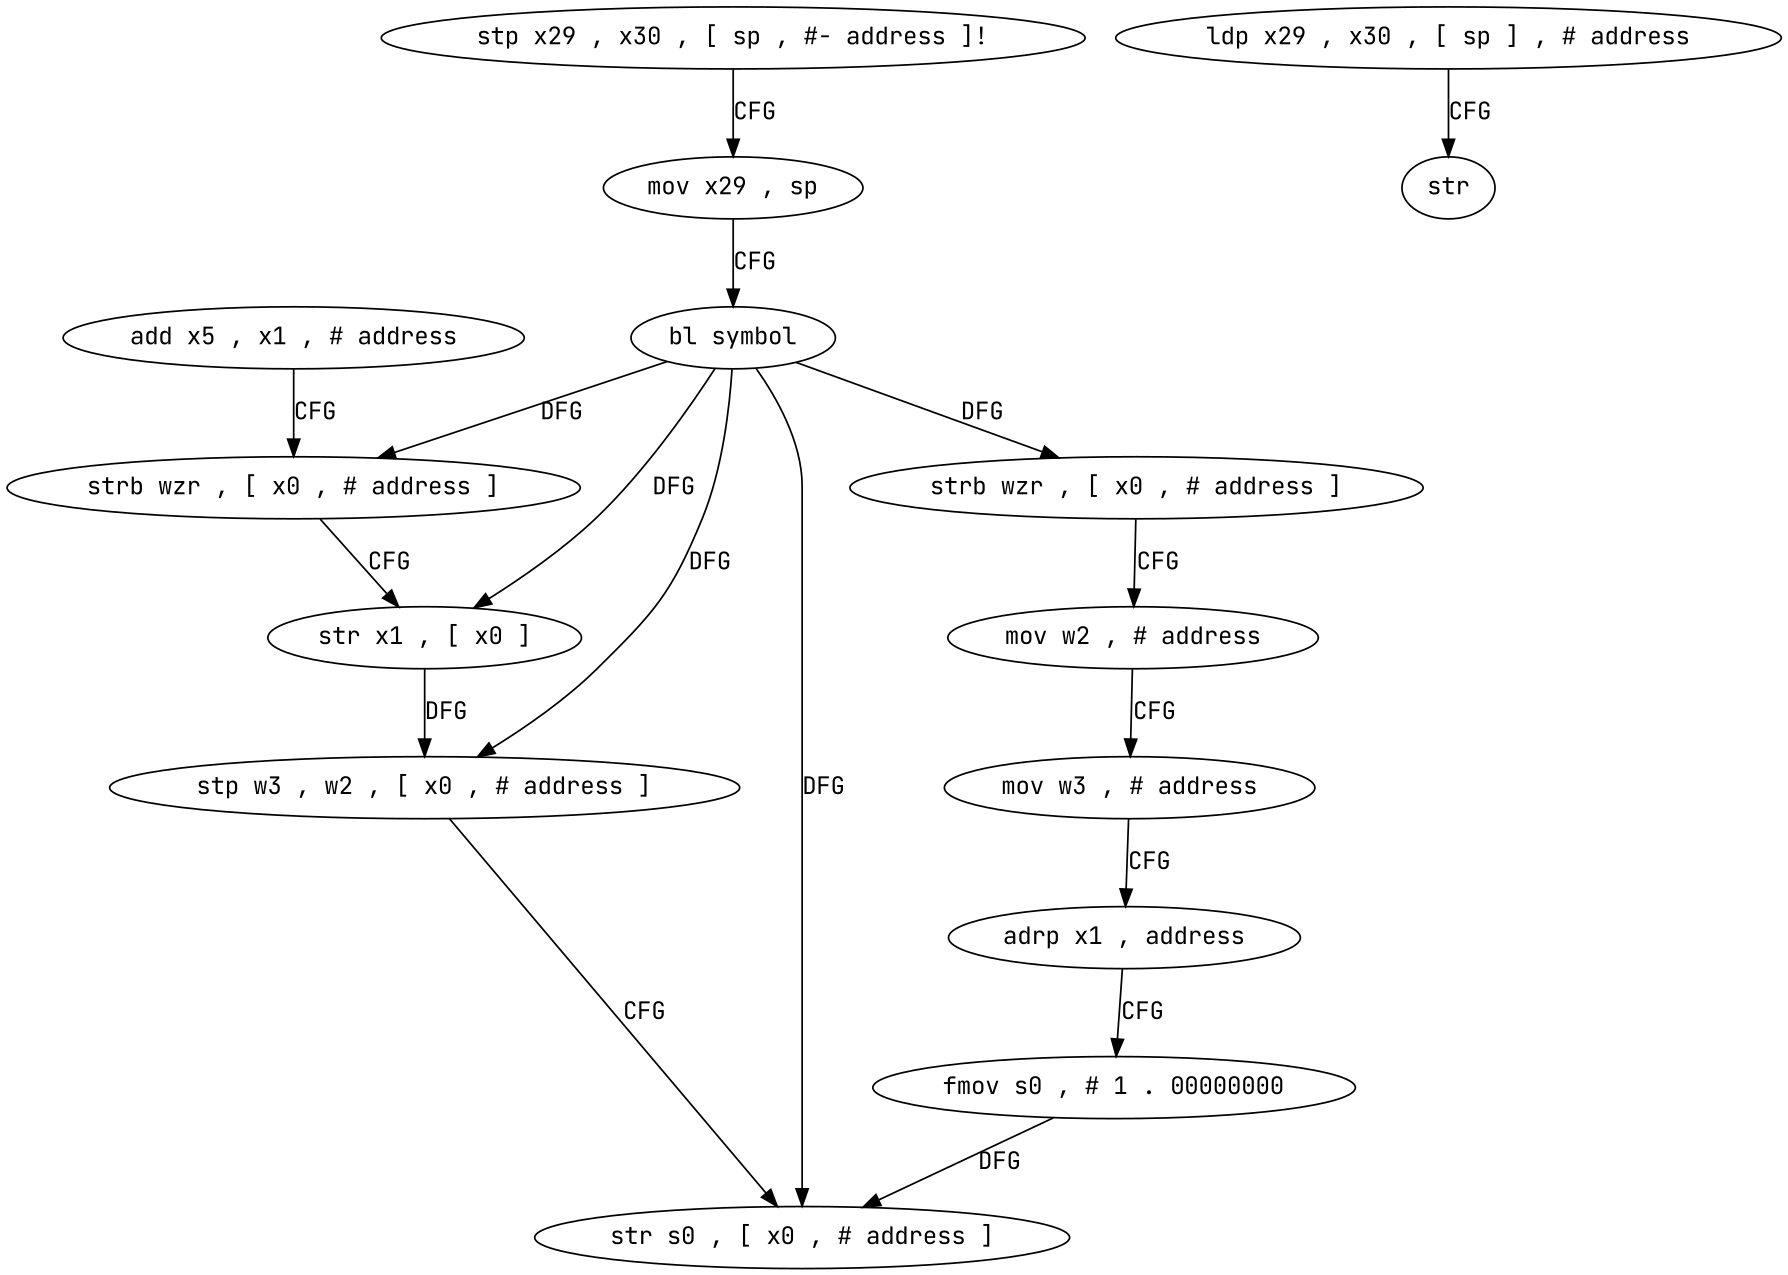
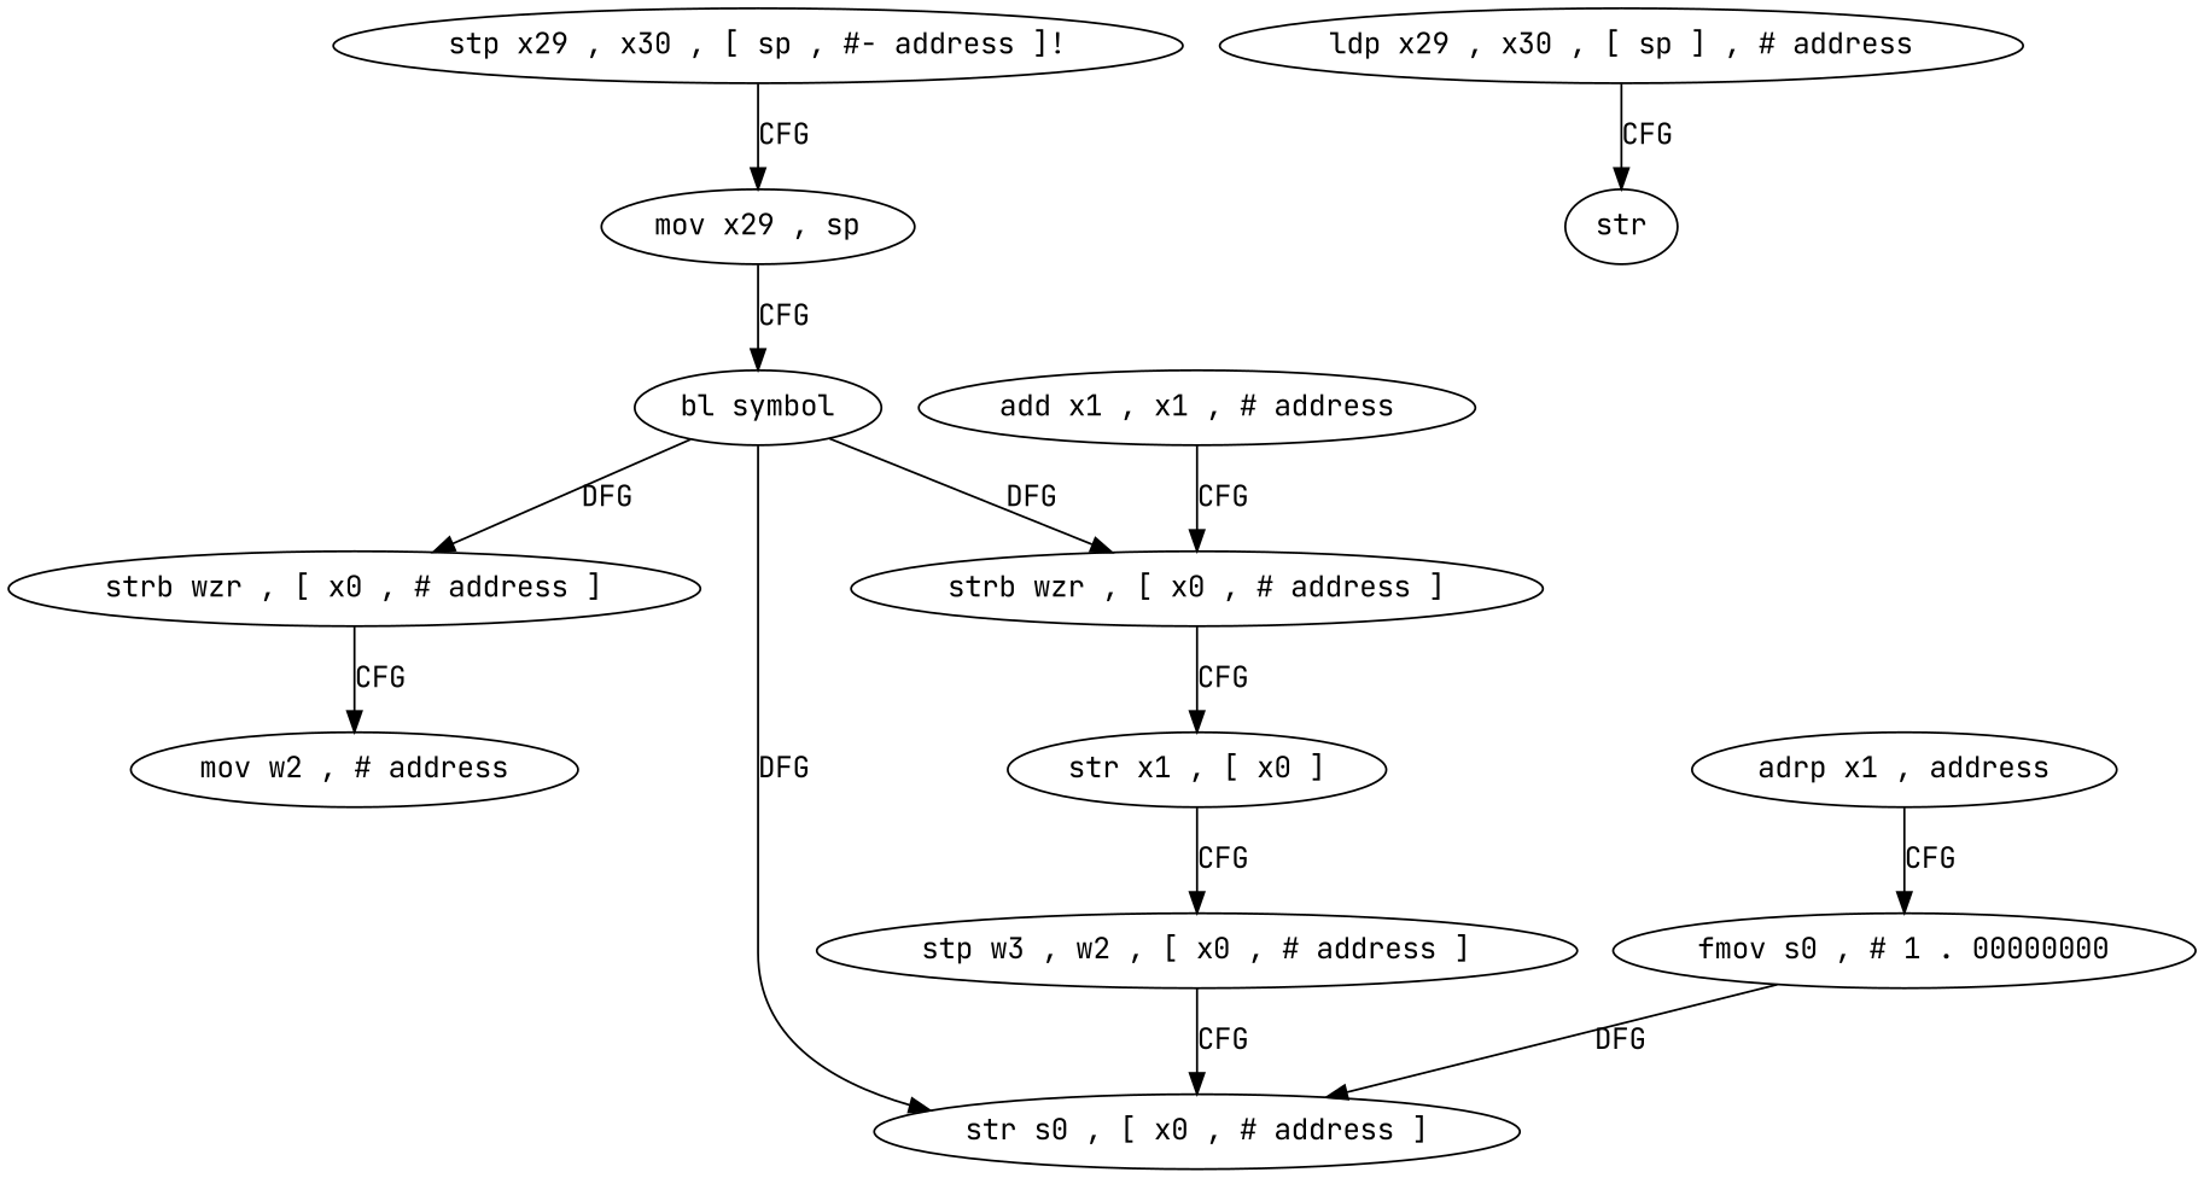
  digraph {
    fontname="JetBrains Mono"
    node [fontname="JetBrains Mono"]
    edge [fontname="JetBrains Mono"]
    n1 [label="stp x29 , x30 , [ sp , #- address ]!"]
    n2 [label="mov x29 , sp"]
    n3 [label="bl symbol"]
    n4 [label="strb wzr , [ x0 , # address ]"]
    n5 [label="strb wzr , [ x0 , # address ]"]
    n6 [label="str x1 , [ x0 ]"]
    n7 [label="stp w3 , w2 , [ x0 , # address ]"]
    n8 [label="str s0 , [ x0 , # address ]"]
    n9 [label="mov w2 , # address"]
-   n10 [label="mov w3 , # address"]
    n11 [label="adrp x1 , address"]
    n12 [label="fmov s0 , # 1 . 00000000"]
-   n13 [label="add x5 , x1 , # address"]
+   n13 [label="add x1 , x1 , # address"]
    n14 [label="ldp x29 , x30 , [ sp ] , # address"]
    n15 [label=str]
    n1 -> n2 [label=CFG]
    n2 -> n3 [label=CFG]
    n3 -> n4 [label=DFG]
    n3 -> n5 [label=DFG]
-   n3 -> n6 [label=DFG]
-   n3 -> n7 [label=DFG]
    n3 -> n8 [label=DFG]
    n4 -> n9 [label=CFG]
    n5 -> n6 [label=CFG]
-   n6 -> n7 [label=DFG]
+   n6 -> n7 [label=CFG]
    n7 -> n8 [label=CFG]
-   n9 -> n10 [label=CFG]
-   n10 -> n11 [label=CFG]
    n11 -> n12 [label=CFG]
    n12 -> n8 [label=DFG]
    n13 -> n5 [label=CFG]
    n14 -> n15 [label=CFG]
  }
